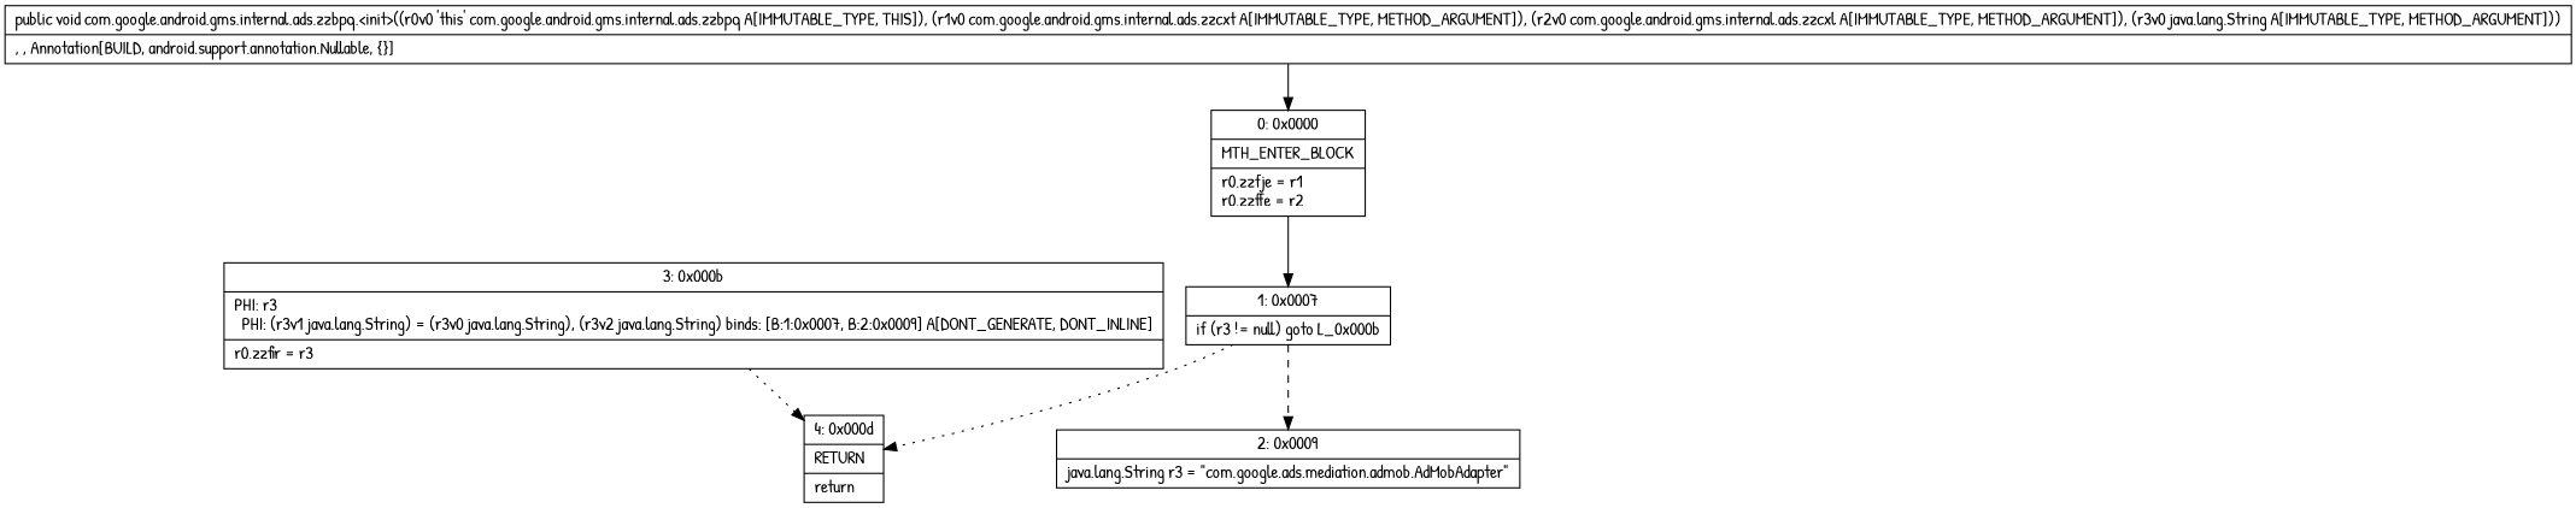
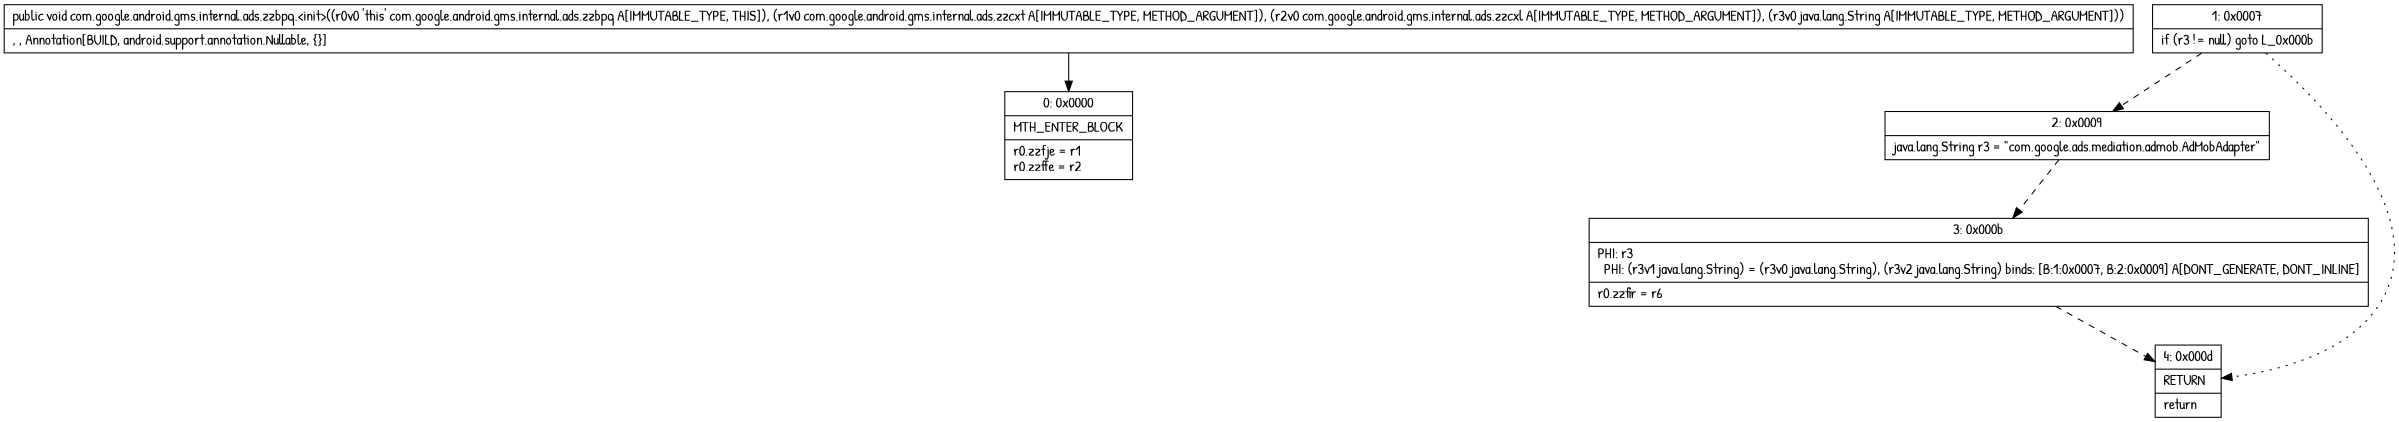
  digraph {
    fontname="Patrick Hand"
    node [fontname="Patrick Hand" shape=record]
    edge [fontname="Patrick Hand" style=solid]
    n1 [label="{0\:\ 0x0000|MTH_ENTER_BLOCK\l|r0.zzfje = r1\lr0.zzffe = r2\l}"]
    n2 [label="{1\:\ 0x0007|if (r3 != null) goto L_0x000b\l}"]
    n3 [label="{2\:\ 0x0009|java.lang.String r3 = \"com.google.ads.mediation.admob.AdMobAdapter\"\l}"]
    n4 [label="{4\:\ 0x000d|RETURN\l|return\l}"]
-   n5 [label="{3\:\ 0x000b|PHI: r3 \l  PHI: (r3v1 java.lang.String) = (r3v0 java.lang.String), (r3v2 java.lang.String) binds: [B:1:0x0007, B:2:0x0009] A[DONT_GENERATE, DONT_INLINE]\l|r0.zzfir = r3\l}"]
+   n5 [label="{3\:\ 0x000b|PHI: r3 \l  PHI: (r3v1 java.lang.String) = (r3v0 java.lang.String), (r3v2 java.lang.String) binds: [B:1:0x0007, B:2:0x0009] A[DONT_GENERATE, DONT_INLINE]\l|r0.zzfir = r6\l}"]
    n6 [label="{public void com.google.android.gms.internal.ads.zzbpq.\<init\>((r0v0 'this' com.google.android.gms.internal.ads.zzbpq A[IMMUTABLE_TYPE, THIS]), (r1v0 com.google.android.gms.internal.ads.zzcxt A[IMMUTABLE_TYPE, METHOD_ARGUMENT]), (r2v0 com.google.android.gms.internal.ads.zzcxl A[IMMUTABLE_TYPE, METHOD_ARGUMENT]), (r3v0 java.lang.String A[IMMUTABLE_TYPE, METHOD_ARGUMENT]))  | , , Annotation[BUILD, android.support.annotation.Nullable, \{\}]\l}"]
-   n1 -> n2
    n2 -> n3 [style=dashed]
    n2 -> n4 [style=dotted]
-   n5 -> n4 [style=dotted]
+   n3 -> n5 [style=dashed]
+   n5 -> n4 [style=dashed]
    n6 -> n1
  }
